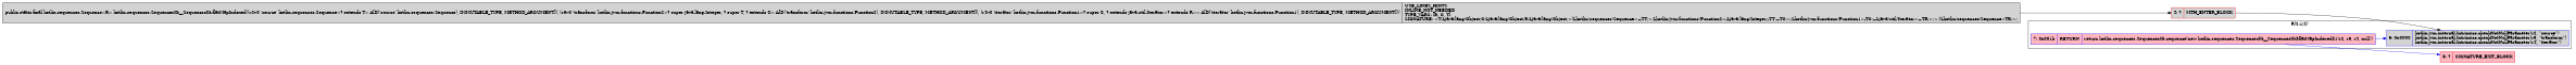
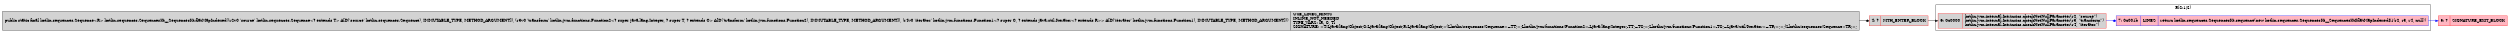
  digraph {
    rankdir=LR
    node [color=blue fillcolor=lightgrey shape=record style=filled]
    edge [arrowhead=diamond color=blue]
-   n1 [label="{6\:\ 0x0000|kotlin.jvm.internal.Intrinsics.checkNotNullParameter(r2, \"source\")\lkotlin.jvm.internal.Intrinsics.checkNotNullParameter(r3, \"transform\")\lkotlin.jvm.internal.Intrinsics.checkNotNullParameter(r4, \"iterator\")\l}"]
-   n2 [fillcolor=lightpink label="{7\:\ 0x001b|RETURN\l|return kotlin.sequences.SequencesKt.sequence(new kotlin.sequences.SequencesKt__SequencesKt$flatMapIndexed$1(r2, r3, r4, null))\l}"]
+   n1 [color=red label="{6\:\ 0x0000|kotlin.jvm.internal.Intrinsics.checkNotNullParameter(r2, \"source\")\lkotlin.jvm.internal.Intrinsics.checkNotNullParameter(r3, \"transform\")\lkotlin.jvm.internal.Intrinsics.checkNotNullParameter(r4, \"iterator\")\l}"]
+   n2 [fillcolor=lightpink label="{7\:\ 0x001b|LINES\l|return kotlin.sequences.SequencesKt.sequence(new kotlin.sequences.SequencesKt__SequencesKt$flatMapIndexed$1(r2, r3, r4, null))\l}"]
    n3 [color=red fillcolor=lightpink label="{5\:\ ?|SIGNATURE_EXIT_BLOCK\l}"]
    n4 [color=red label="{4\:\ ?|MTH_ENTER_BLOCK\l}"]
    n5 [label="{public static final kotlin.sequences.Sequence\<R\> kotlin.sequences.SequencesKt__SequencesKt.flatMapIndexed((r2v0 'source' kotlin.sequences.Sequence\<? extends T\> A[D('source' kotlin.sequences.Sequence), IMMUTABLE_TYPE, METHOD_ARGUMENT]), (r3v0 'transform' kotlin.jvm.functions.Function2\<? super java.lang.Integer, ? super T, ? extends C\> A[D('transform' kotlin.jvm.functions.Function2), IMMUTABLE_TYPE, METHOD_ARGUMENT]), (r4v0 'iterator' kotlin.jvm.functions.Function1\<? super C, ? extends java.util.Iterator\<? extends R\>\> A[D('iterator' kotlin.jvm.functions.Function1), IMMUTABLE_TYPE, METHOD_ARGUMENT]))  | USE_LINES_HINTS\lINLINE_NOT_NEEDED\lTYPE_VARS: [R, C, T]\lSIGNATURE: \<T:Ljava\/lang\/Object;C:Ljava\/lang\/Object;R:Ljava\/lang\/Object;\>(Lkotlin\/sequences\/Sequence\<+TT;\>;Lkotlin\/jvm\/functions\/Function2\<\-Ljava\/lang\/Integer;\-TT;+TC;\>;Lkotlin\/jvm\/functions\/Function1\<\-TC;+Ljava\/util\/Iterator\<+TR;\>;\>;)Lkotlin\/sequences\/Sequence\<TR;\>;\l}" color=""]
    subgraph cluster_1 {
      label="R(2:1|2)"
      n1
      n2
    }
-   n2 -> n1
+   n1 -> n2
    n2 -> n3 [arrowhead=normal]
    n4 -> n1 [arrowhead=normal color=black]
    n5 -> n4 [color=black]
  }
